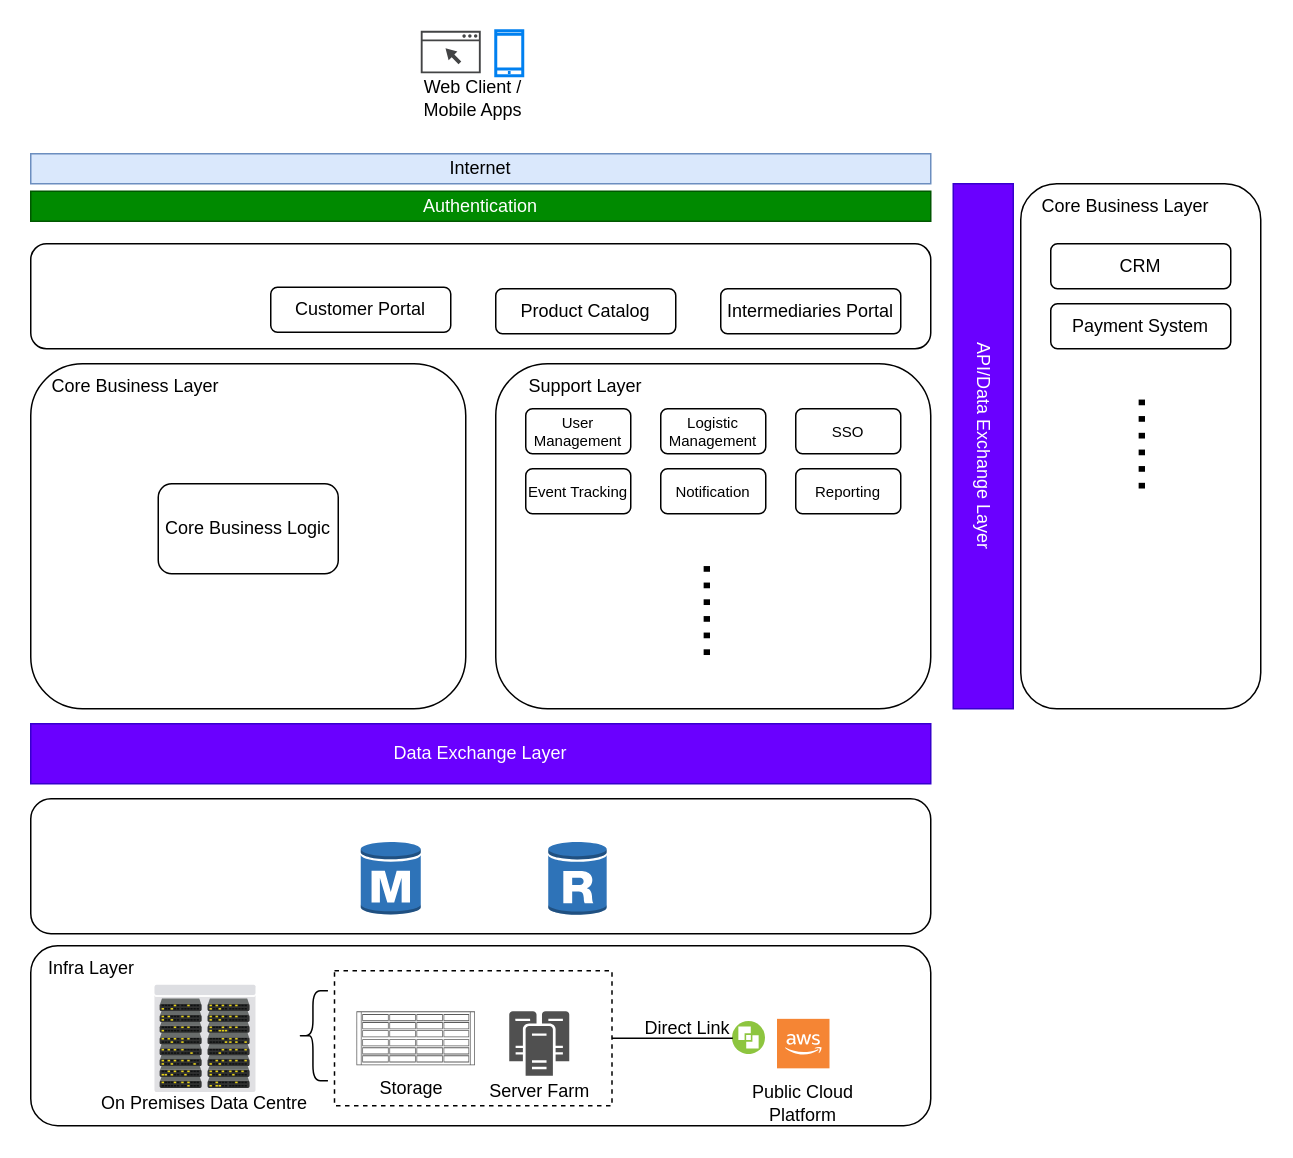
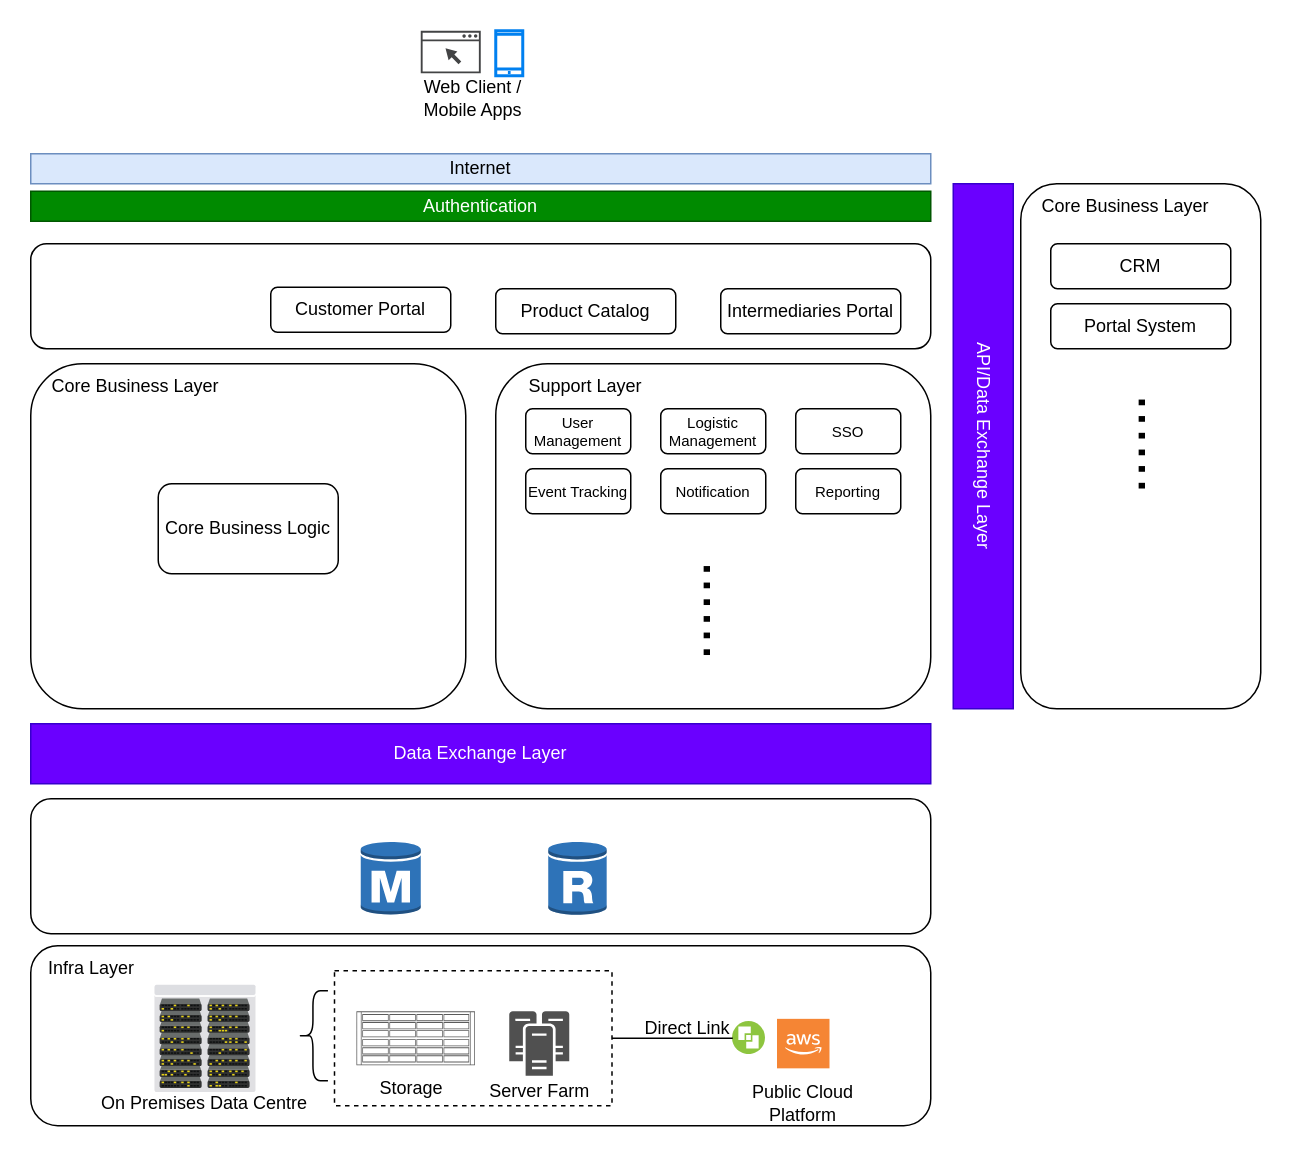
  <mxCell id="0" />
  <mxCell id="1" parent="0" />
  <mxCell id="2" value="" style="group" vertex="1" connectable="0" parent="1"><mxGeometry x="280" y="20" width="70" height="60" as="geometry" /></mxCell>
  <mxCell id="3" value="" style="html=1;verticalLabelPosition=bottom;align=center;labelBackgroundColor=#ffffff;verticalAlign=top;strokeWidth=2;strokeColor=#0080F0;shadow=0;dashed=0;shape=mxgraph.ios7.icons.smartphone;" vertex="1" parent="2"><mxGeometry x="50" width="18" height="30" as="geometry" /></mxCell>
  <mxCell id="4" value="" style="sketch=0;pointerEvents=1;shadow=0;dashed=0;html=1;strokeColor=none;fillColor=#434445;aspect=fixed;labelPosition=center;verticalLabelPosition=bottom;verticalAlign=top;align=center;outlineConnect=0;shape=mxgraph.vvd.web_browser;" vertex="1" parent="2"><mxGeometry width="40" height="28.4" as="geometry" /></mxCell>
  <mxCell id="5" value="Web Client / Mobile Apps" style="text;html=1;strokeColor=none;fillColor=none;align=center;verticalAlign=middle;whiteSpace=wrap;rounded=0;" vertex="1" parent="2"><mxGeometry y="30" width="70" height="30" as="geometry" /></mxCell>
  <mxCell id="6" value="" style="rounded=1;whiteSpace=wrap;html=1;" vertex="1" parent="1"><mxGeometry x="680" y="122" width="160" height="350" as="geometry" /></mxCell>
  <mxCell id="7" value="CRM" style="rounded=1;whiteSpace=wrap;html=1;" vertex="1" parent="1"><mxGeometry x="700" y="162" width="120" height="30" as="geometry" /></mxCell>
- <mxCell id="8" value="Payment System" style="rounded=1;whiteSpace=wrap;html=1;" vertex="1" parent="1"><mxGeometry x="700" y="202" width="120" height="30" as="geometry" /></mxCell>
+ <mxCell id="8" value="Portal System" style="rounded=1;whiteSpace=wrap;html=1;" vertex="1" parent="1"><mxGeometry x="700" y="202" width="120" height="30" as="geometry" /></mxCell>
  <mxCell id="9" value="......" style="text;html=1;strokeColor=none;fillColor=none;align=center;verticalAlign=bottom;whiteSpace=wrap;rounded=0;fontSize=40;rotation=-90;" vertex="1" parent="1"><mxGeometry x="730" y="281" width="60" height="30" as="geometry" /></mxCell>
  <mxCell id="10" value="Core Business Layer" style="text;html=1;strokeColor=none;fillColor=none;align=center;verticalAlign=middle;whiteSpace=wrap;rounded=0;" vertex="1" parent="1"><mxGeometry x="690" y="122" width="120" height="30" as="geometry" /></mxCell>
  <mxCell id="11" value="Internet" style="rounded=0;whiteSpace=wrap;html=1;fillColor=#dae8fc;strokeColor=#6c8ebf;" vertex="1" parent="1"><mxGeometry x="20" y="102" width="600" height="20" as="geometry" /></mxCell>
  <mxCell id="12" value="API/Data Exchange Layer" style="rounded=0;whiteSpace=wrap;html=1;fillColor=#6a00ff;fontColor=#ffffff;strokeColor=#3700CC;rotation=90;" vertex="1" parent="1"><mxGeometry x="480" y="277" width="350" height="40" as="geometry" /></mxCell>
  <mxCell id="13" value="Authentication" style="rounded=0;whiteSpace=wrap;html=1;fillColor=#008a00;strokeColor=#005700;fontColor=#ffffff;" vertex="1" parent="1"><mxGeometry x="20" y="127" width="600" height="20" as="geometry" /></mxCell>
  <mxCell id="14" value="" style="rounded=1;whiteSpace=wrap;html=1;" vertex="1" parent="1"><mxGeometry x="20" y="162" width="600" height="70" as="geometry" /></mxCell>
  <mxCell id="15" value="Product Catalog" style="rounded=1;whiteSpace=wrap;html=1;flipH=1;flipV=1;" vertex="1" parent="1"><mxGeometry x="330" y="192" width="120" height="30" as="geometry" /></mxCell>
  <mxCell id="16" value="Intermediaries Portal" style="rounded=1;whiteSpace=wrap;html=1;flipH=1;flipV=1;" vertex="1" parent="1"><mxGeometry x="480" y="192" width="120" height="30" as="geometry" /></mxCell>
  <mxCell id="17" value="Customer Portal" style="rounded=1;whiteSpace=wrap;html=1;flipH=1;flipV=1;" vertex="1" parent="1"><mxGeometry x="180" y="191" width="120" height="30" as="geometry" /></mxCell>
  <mxCell id="18" value="" style="rounded=1;whiteSpace=wrap;html=1;" vertex="1" parent="1"><mxGeometry x="330" y="242" width="290" height="230" as="geometry" /></mxCell>
  <mxCell id="19" value="......" style="text;html=1;strokeColor=none;fillColor=none;align=center;verticalAlign=bottom;whiteSpace=wrap;rounded=0;fontSize=40;rotation=-90;" vertex="1" parent="1"><mxGeometry x="440" y="392" width="60" height="30" as="geometry" /></mxCell>
  <mxCell id="20" value="Support Layer" style="text;html=1;strokeColor=none;fillColor=none;align=center;verticalAlign=middle;whiteSpace=wrap;rounded=0;" vertex="1" parent="1"><mxGeometry x="330" y="242" width="120" height="30" as="geometry" /></mxCell>
  <mxCell id="21" value="" style="rounded=1;whiteSpace=wrap;html=1;" vertex="1" parent="1"><mxGeometry x="20" y="242" width="290" height="230" as="geometry" /></mxCell>
  <mxCell id="22" value="Core Business Layer" style="text;html=1;strokeColor=none;fillColor=none;align=center;verticalAlign=middle;whiteSpace=wrap;rounded=0;" vertex="1" parent="1"><mxGeometry x="30" y="242" width="120" height="30" as="geometry" /></mxCell>
  <mxCell id="23" value="Core Business Logic" style="rounded=1;whiteSpace=wrap;html=1;" vertex="1" parent="1"><mxGeometry x="105" y="322" width="120" height="60" as="geometry" /></mxCell>
  <mxCell id="24" value="User Management" style="rounded=1;whiteSpace=wrap;html=1;fontSize=10;" vertex="1" parent="1"><mxGeometry x="350" y="272" width="70" height="30" as="geometry" /></mxCell>
  <mxCell id="25" value="Logistic Management" style="rounded=1;whiteSpace=wrap;html=1;fontSize=10;" vertex="1" parent="1"><mxGeometry x="440" y="272" width="70" height="30" as="geometry" /></mxCell>
  <mxCell id="26" value="SSO" style="rounded=1;whiteSpace=wrap;html=1;fontSize=10;" vertex="1" parent="1"><mxGeometry x="530" y="272" width="70" height="30" as="geometry" /></mxCell>
  <mxCell id="27" value="Event Tracking" style="rounded=1;whiteSpace=wrap;html=1;fontSize=10;" vertex="1" parent="1"><mxGeometry x="350" y="312" width="70" height="30" as="geometry" /></mxCell>
  <mxCell id="28" value="Notification" style="rounded=1;whiteSpace=wrap;html=1;fontSize=10;" vertex="1" parent="1"><mxGeometry x="440" y="312" width="70" height="30" as="geometry" /></mxCell>
  <mxCell id="29" value="Reporting" style="rounded=1;whiteSpace=wrap;html=1;fontSize=10;" vertex="1" parent="1"><mxGeometry x="530" y="312" width="70" height="30" as="geometry" /></mxCell>
  <mxCell id="30" value="Data Exchange Layer" style="rounded=0;whiteSpace=wrap;html=1;fillColor=#6a00ff;fontColor=#ffffff;strokeColor=#3700CC;rotation=0;" vertex="1" parent="1"><mxGeometry x="20" y="482" width="600" height="40" as="geometry" /></mxCell>
  <mxCell id="31" value="" style="rounded=1;whiteSpace=wrap;html=1;" vertex="1" parent="1"><mxGeometry x="20" y="532" width="600" height="90" as="geometry" /></mxCell>
  <mxCell id="32" value="" style="outlineConnect=0;dashed=0;verticalLabelPosition=bottom;verticalAlign=top;align=center;html=1;shape=mxgraph.aws3.rds_db_instance;fillColor=#2E73B8;gradientColor=none;" vertex="1" parent="1"><mxGeometry x="240" y="560" width="40" height="50" as="geometry" /></mxCell>
  <mxCell id="33" value="" style="outlineConnect=0;dashed=0;verticalLabelPosition=bottom;verticalAlign=top;align=center;html=1;shape=mxgraph.aws3.rds_db_instance_read_replica;fillColor=#2E73B8;gradientColor=none;" vertex="1" parent="1"><mxGeometry x="365" y="560" width="39" height="50" as="geometry" /></mxCell>
  <mxCell id="34" value="" style="rounded=1;whiteSpace=wrap;html=1;" vertex="1" parent="1"><mxGeometry x="20" y="630" width="600" height="120" as="geometry" /></mxCell>
  <mxCell id="35" value="Infra Layer" style="text;html=1;strokeColor=none;fillColor=none;align=left;verticalAlign=middle;whiteSpace=wrap;rounded=0;" vertex="1" parent="1"><mxGeometry x="30" y="630" width="140" height="30" as="geometry" /></mxCell>
  <mxCell id="36" value="" style="verticalLabelPosition=bottom;sketch=0;aspect=fixed;html=1;verticalAlign=top;strokeColor=none;align=center;outlineConnect=0;shape=mxgraph.citrix.datacenter;" vertex="1" parent="1"><mxGeometry x="102.5" y="656" width="67.5" height="71.47" as="geometry" /></mxCell>
  <mxCell id="37" value="On Premises Data Centre" style="text;html=1;strokeColor=none;fillColor=none;align=center;verticalAlign=middle;whiteSpace=wrap;rounded=0;" vertex="1" parent="1"><mxGeometry x="54.38" y="720" width="163.75" height="30" as="geometry" /></mxCell>
  <mxCell id="38" value="" style="shape=mxgraph.rack.oracle.sun_zfs_storage_7320;html=1;labelPosition=right;align=left;spacingLeft=15;dashed=0;shadow=0;fillColor=#ffffff;" vertex="1" parent="1"><mxGeometry x="237.13" y="673.73" width="79" height="36" as="geometry" /></mxCell>
  <mxCell id="39" value="" style="sketch=0;pointerEvents=1;shadow=0;dashed=0;html=1;strokeColor=none;fillColor=#505050;labelPosition=center;verticalLabelPosition=bottom;verticalAlign=top;outlineConnect=0;align=center;shape=mxgraph.office.servers.cluster_server;" vertex="1" parent="1"><mxGeometry x="339" y="673.73" width="40" height="43" as="geometry" /></mxCell>
  <mxCell id="40" value="Storage" style="text;html=1;strokeColor=none;fillColor=none;align=center;verticalAlign=middle;whiteSpace=wrap;rounded=0;" vertex="1" parent="1"><mxGeometry x="244" y="710" width="60" height="30" as="geometry" /></mxCell>
  <mxCell id="41" value="Server Farm" style="text;html=1;strokeColor=none;fillColor=none;align=center;verticalAlign=middle;whiteSpace=wrap;rounded=0;" vertex="1" parent="1"><mxGeometry x="323.5" y="711.73" width="71" height="30" as="geometry" /></mxCell>
  <mxCell id="42" value="" style="shape=curlyBracket;whiteSpace=wrap;html=1;rounded=1;labelPosition=left;verticalLabelPosition=middle;align=right;verticalAlign=middle;" vertex="1" parent="1"><mxGeometry x="198.13" y="660" width="20" height="60" as="geometry" /></mxCell>
  <mxCell id="43" value="" style="outlineConnect=0;dashed=0;verticalLabelPosition=bottom;verticalAlign=top;align=center;html=1;shape=mxgraph.aws3.cloud_2;fillColor=#F58534;gradientColor=none;" vertex="1" parent="1"><mxGeometry x="517.5" y="678.73" width="35" height="33" as="geometry" /></mxCell>
  <mxCell id="44" value="Public Cloud Platform" style="text;html=1;strokeColor=none;fillColor=none;align=center;verticalAlign=middle;whiteSpace=wrap;rounded=0;" vertex="1" parent="1"><mxGeometry x="480" y="720" width="110" height="30" as="geometry" /></mxCell>
  <mxCell id="45" value="" style="image;aspect=fixed;perimeter=ellipsePerimeter;html=1;align=center;shadow=0;dashed=0;fontColor=#4277BB;labelBackgroundColor=default;fontSize=12;spacingTop=3;image=img/lib/ibm/vpc/DirectLink.svg;" vertex="1" parent="1"><mxGeometry x="488" y="680.73" width="22" height="22" as="geometry" /></mxCell>
  <mxCell id="46" value="" style="endArrow=none;html=1;rounded=0;exitX=1;exitY=0.5;exitDx=0;exitDy=0;entryX=0;entryY=0.5;entryDx=0;entryDy=0;" edge="1" parent="1" source="47" target="45"><mxGeometry width="50" height="50" relative="1" as="geometry"><mxPoint x="423" y="693.73" as="sourcePoint" /><mxPoint x="488" y="673.73" as="targetPoint" /></mxGeometry></mxCell>
  <mxCell id="47" value="" style="rounded=0;whiteSpace=wrap;html=1;fillColor=none;dashed=1;" vertex="1" parent="1"><mxGeometry x="222.5" y="646.73" width="185" height="90" as="geometry" /></mxCell>
  <mxCell id="48" value="Direct Link" style="text;html=1;strokeColor=none;fillColor=none;align=center;verticalAlign=middle;whiteSpace=wrap;rounded=0;" vertex="1" parent="1"><mxGeometry x="428" y="670" width="60" height="30" as="geometry" /></mxCell>
